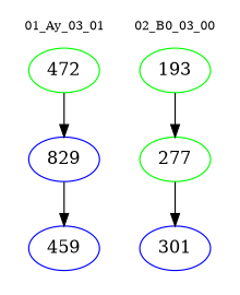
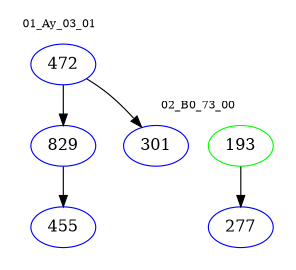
  digraph {
    node [color=blue]
    edge [color=black]
-   n1 [color=green label=472]
+   n1 [label=472]
    n2 [label=829]
-   n3 [label=459]
+   n3 [label=455]
    n4 [color=green label=193]
-   n5 [color=green label=277]
+   n5 [label=277]
    n6 [label=301]
    subgraph cluster_1 {
      color=white
      fontsize=10
      label="01_Ay_03_01"
      n1
      n2
      n3
    }
    subgraph cluster_2 {
      color=white
      fontsize=10
-     label="02_B0_03_00"
+     label="02_B0_73_00"
      n4
      n5
      n6
    }
    n1 -> n2
    n2 -> n3
    n4 -> n5
-   n5 -> n6
+   n1 -> n6
  }
